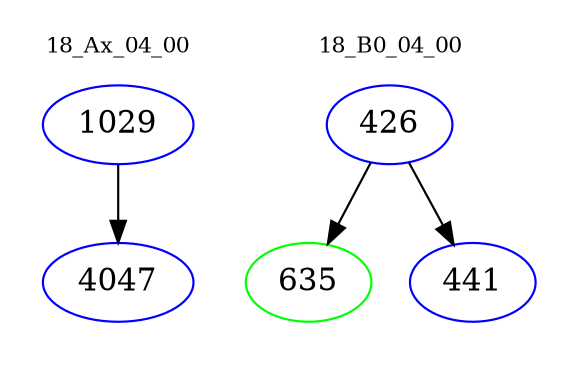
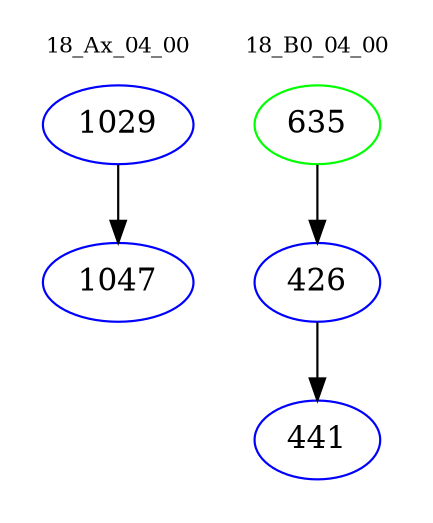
  digraph {
    fontname="DejaVu Serif"
    node [color=blue fontname="DejaVu Serif"]
    edge [color=black fontname="DejaVu Serif"]
    n1 [label=1029]
-   n2 [label=4047]
+   n2 [label=1047]
    n3 [color=green label=635]
    n4 [label=426]
    n5 [label=441]
    subgraph cluster_1 {
      color=white
      fontsize=10
      label="18_Ax_04_00"
      n1
      n2
    }
    subgraph cluster_2 {
      color=white
      fontsize=10
      label="18_B0_04_00"
      n3
      n4
      n5
    }
    n1 -> n2
-   n4 -> n3
+   n3 -> n4
    n4 -> n5
  }
